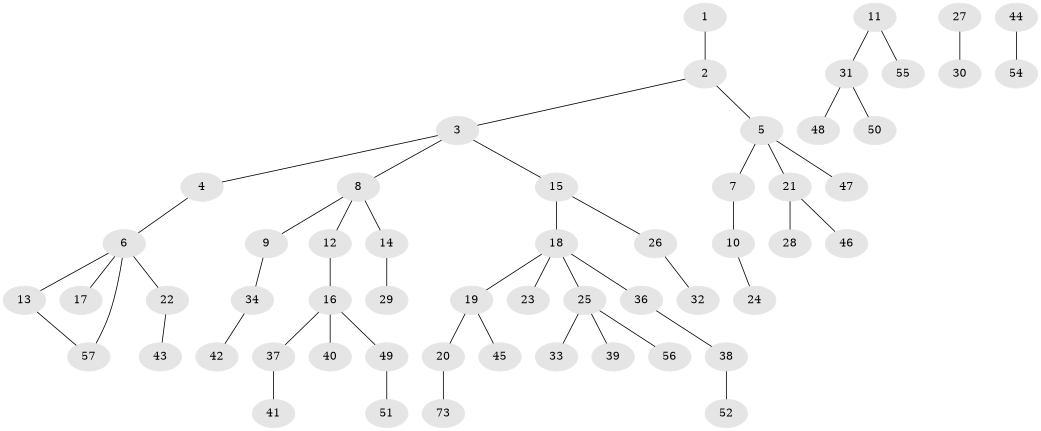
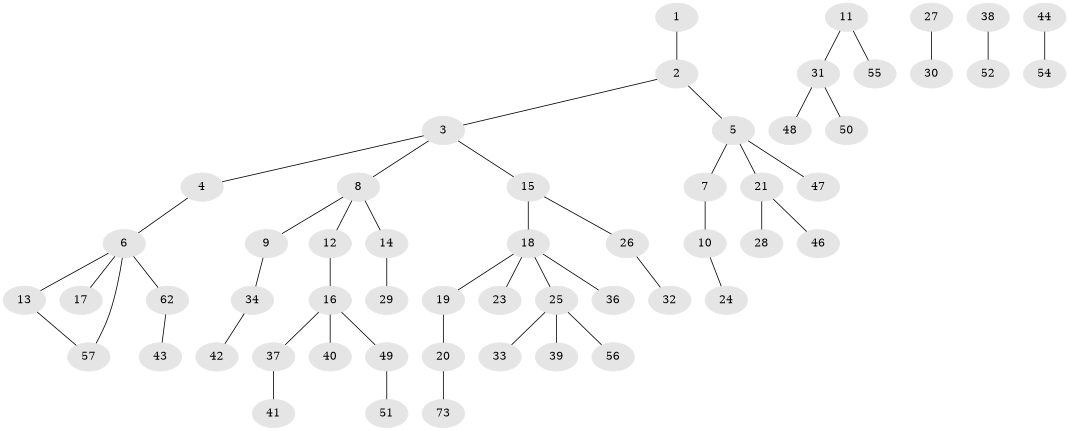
  graph {
    node [color=gray90 style=filled]
    1
    2
    3
    5
    4
    8
    15
    7
    21
    47
    6
    9
    12
    14
    18
    26
    13
    17
-   22
+   22 [label=62]
    57
    10
    28
    46
    11
    31
    55
    43
    24
    34
    16
    29
    42
    48
    50
    37
    40
    49
    19
    23
    25
    36
    32
    27
    30
    41
    51
    20
-   45
    33
    39
    56
    38
    n53 [label=73]
    44
    54
    52
    1 -- 2
    2 -- 3
    2 -- 5
    3 -- 4
    3 -- 8
    3 -- 15
    5 -- 7
    5 -- 21
    5 -- 47
    4 -- 6
    8 -- 9
    8 -- 12
    8 -- 14
    15 -- 18
    15 -- 26
    7 -- 10
    21 -- 28
    21 -- 46
    6 -- 13
    6 -- 17
    6 -- 22
    6 -- 57
    9 -- 34
    12 -- 16
    14 -- 29
    18 -- 19
    18 -- 23
    18 -- 25
    18 -- 36
    26 -- 32
    13 -- 57
    22 -- 43
    10 -- 24
    11 -- 31
    11 -- 55
    31 -- 48
    31 -- 50
    34 -- 42
    16 -- 37
    16 -- 40
    16 -- 49
    37 -- 41
    49 -- 51
    19 -- 20
-   19 -- 45
    25 -- 33
    25 -- 39
    25 -- 56
-   36 -- 38
    27 -- 30
    20 -- n53
    38 -- 52
    44 -- 54
  }
